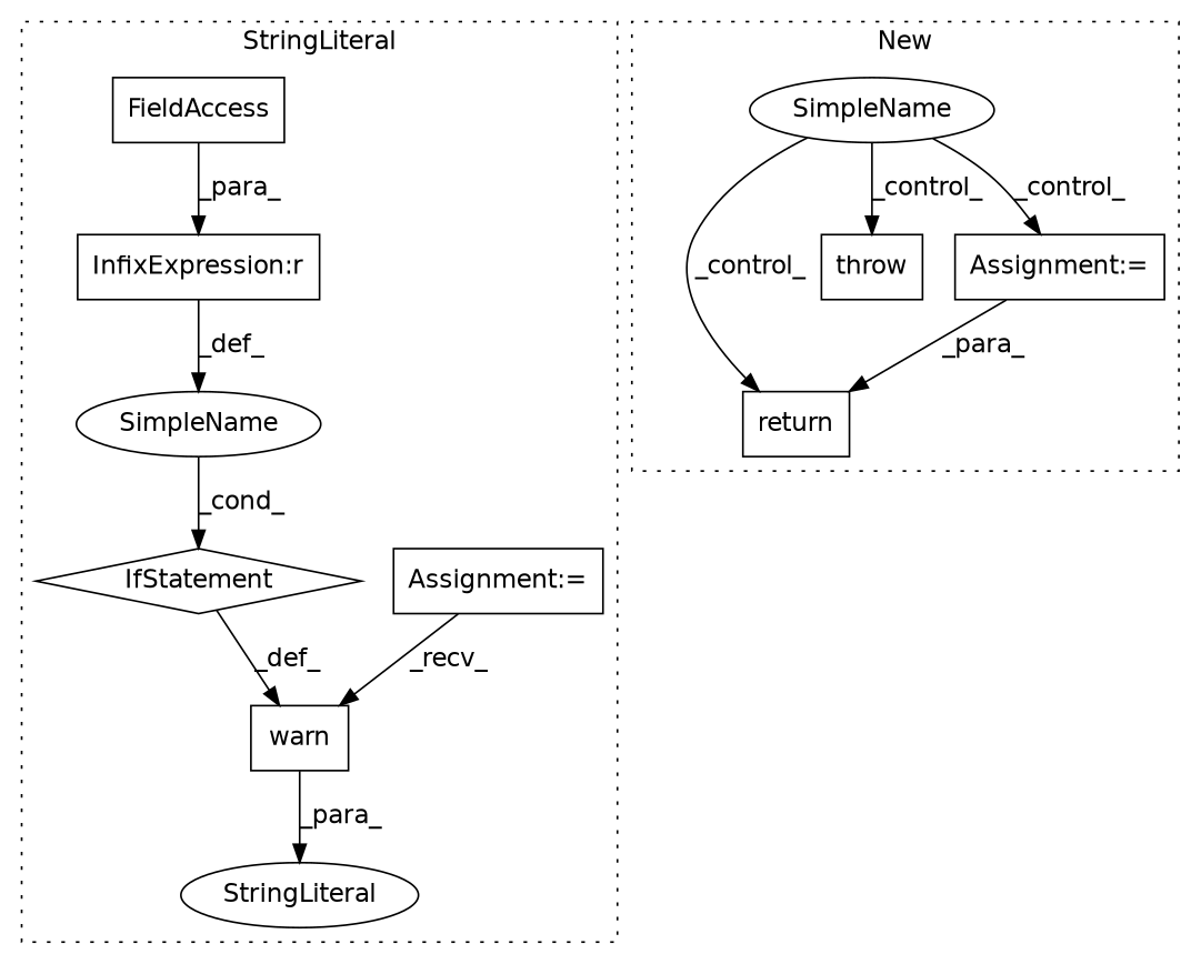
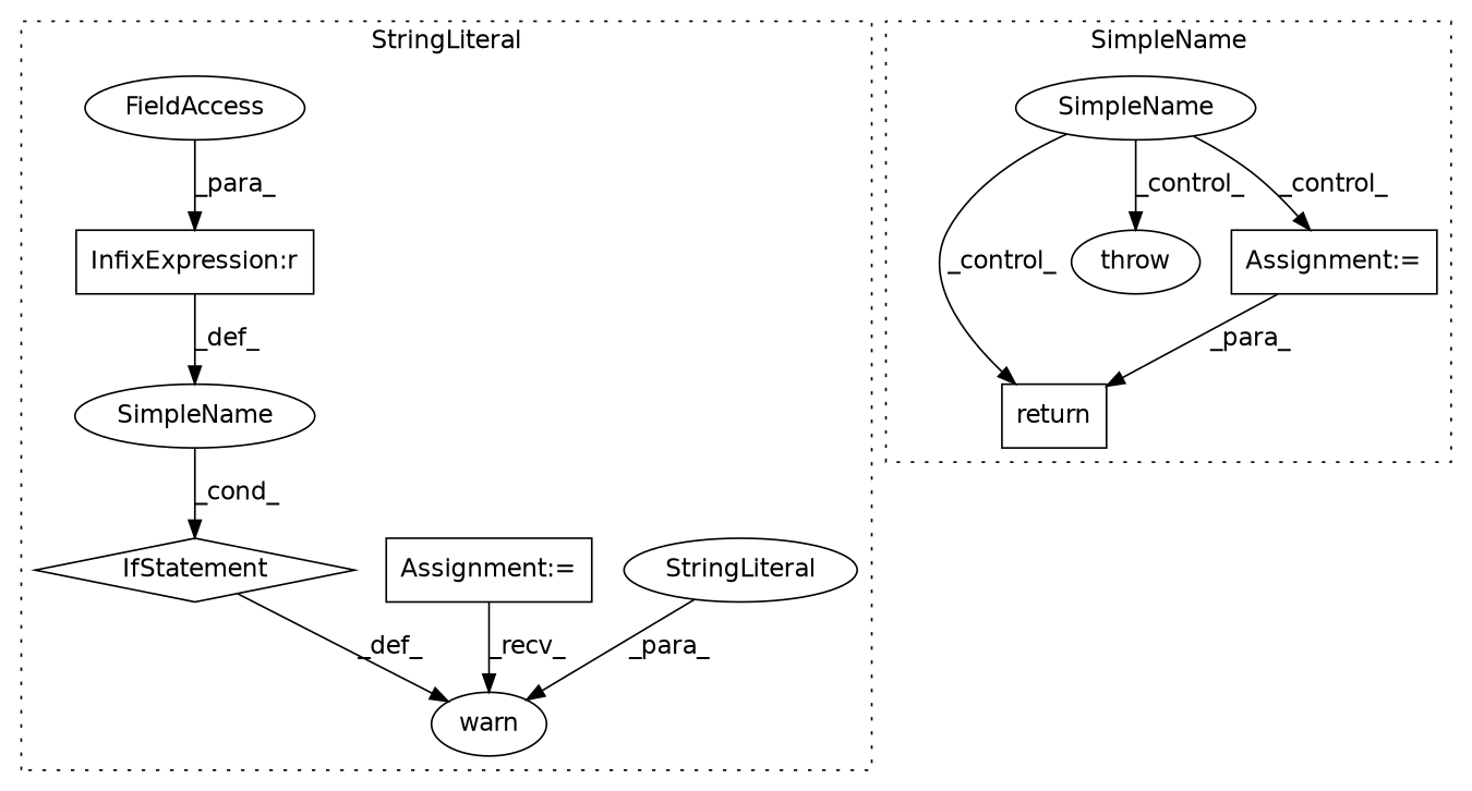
  digraph {
    fontname="DejaVu Sans"
    node [a=42 fontname="DejaVu Sans" shape=box]
    edge [fontname="DejaVu Sans"]
-   n1 [a=32 l="5,1" label=warn s="9757,9816"]
+   n1 [a=32 l="5,1" label=warn s="9757,9816" shape=ellipse]
    n2 [a=45 l=42 label=StringLiteral s=9762 shape=ellipse]
    n3 [a=25 l="4,2" label=IfStatement s="9675,9740" shape=diamond]
    n4 [label=SimpleName shape=ellipse]
    n5 [a=27 l=4 label="InfixExpression:r" s=9690]
    n6 [a=7 l=6 label="Assignment:=" s=9364]
-   n7 [a=22 l=46 label=FieldAccess s=9694]
+   n7 [a=22 l=46 label=FieldAccess s=9694 shape=ellipse]
    n8 [a=41 l=7 label=return s=11112]
    n9 [label=SimpleName shape=ellipse]
-   n10 [a=53 l=6 label=throw s=10950]
+   n10 [a=53 l=6 label=throw s=10950 shape=ellipse]
    n11 [a=7 l=1 label="Assignment:=" s=11053]
    subgraph cluster_1 {
      label=StringLiteral
      style=dotted
      n1
      n2
      n3
      n4
      n5
      n6
      n7
    }
    subgraph cluster_2 {
-     label=New
+     label=SimpleName
      style=dotted
      n8
      n9
      n10
      n11
    }
-   n1 -> n2 [label=_para_]
+   n2 -> n1 [label=_para_]
    n3 -> n1 [label=_def_]
    n4 -> n3 [label=_cond_]
    n5 -> n4 [label=_def_]
    n6 -> n1 [label=_recv_]
    n7 -> n5 [label=_para_]
    n9 -> n8 [label=_control_]
    n9 -> n10 [label=_control_]
    n9 -> n11 [label=_control_]
    n11 -> n8 [label=_para_]
  }
